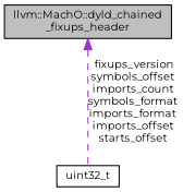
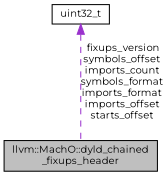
  digraph {
    fontname=Montserrat
    node [color=black fontname=Montserrat fontsize=10 shape=record]
    n1 [fillcolor=grey75 fontcolor=black height=0.2 label="llvm::MachO::dyld_chained\l_fixups_header" style=filled width=0.4]
    n2 [height=0.2 label=uint32_t width=0.4]
-   n1 -> n2 [color=darkorchid3 dir=back fontname=Montserrat fontsize=10 label=" fixups_version\nsymbols_offset\nimports_count\nsymbols_format\nimports_format\nimports_offset\nstarts_offset" labelfontname=Helvetica labelfontsize=10 style=dashed]
+   n2 -> n1 [color=darkorchid3 dir=back fontname=Montserrat fontsize=10 label=" fixups_version\nsymbols_offset\nimports_count\nsymbols_format\nimports_format\nimports_offset\nstarts_offset" labelfontname=Helvetica labelfontsize=10 style=dashed]
  }
